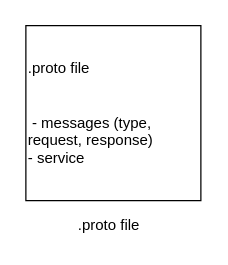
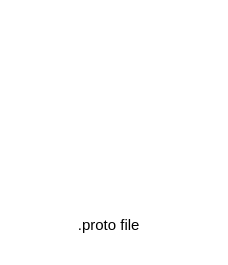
  <mxCell id="0" />
  <mxCell id="1" parent="0" />
- <mxCell id="2" value=".proto file&lt;br&gt;&lt;br&gt;&lt;br&gt;&amp;nbsp;- messages (type, request, response)&lt;br&gt;- service" style="whiteSpace=wrap;html=1;aspect=fixed;align=left;" vertex="1" parent="1"><mxGeometry x="20" y="20" width="140" height="140" as="geometry" /></mxCell>
  <mxCell id="3" value=".proto file" style="text;html=1;resizable=0;points=[];autosize=1;align=left;verticalAlign=top;spacingTop=-4;" vertex="1" parent="1"><mxGeometry x="60" y="170" width="60" height="20" as="geometry" /></mxCell>
